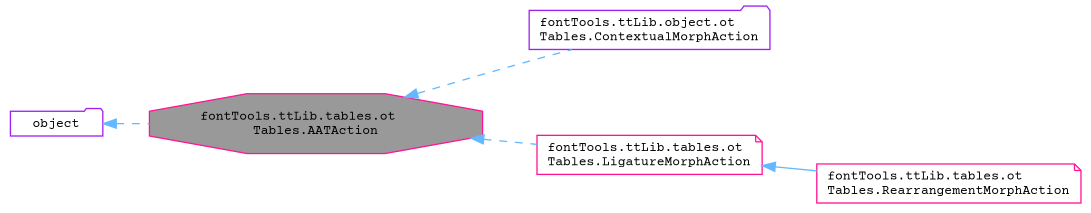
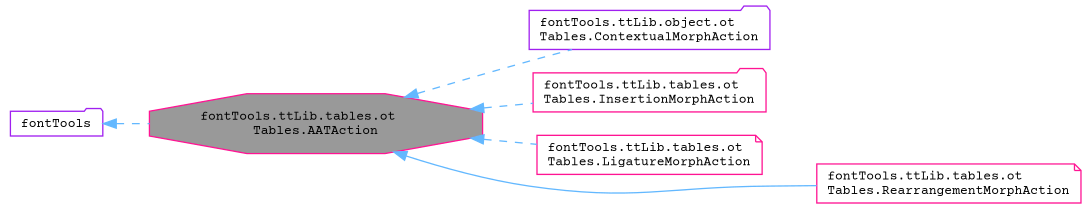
  digraph {
    fontname="Courier Prime"
    rankdir=LR
    node [color=deeppink fillcolor=white fontname="Courier Prime" fontsize=10 shape=folder style=filled]
    edge [color=steelblue1 dir=back fontname="Courier Prime" fontsize=10 labelfontname=Helvetica labelfontsize=10 style=dashed]
    n1 [fillcolor=grey60 fontcolor=black height=0.2 label="fontTools.ttLib.tables.ot\lTables.AATAction" shape=octagon width=0.4]
    n2 [color=purple height=0.2 label="fontTools.ttLib.object.ot\lTables.ContextualMorphAction" width=0.4]
+   n3 [height=0.2 label="fontTools.ttLib.tables.ot\lTables.InsertionMorphAction" width=0.4]
    n4 [height=0.2 label="fontTools.ttLib.tables.ot\lTables.LigatureMorphAction" shape=note width=0.4]
    n5 [height=0.2 label="fontTools.ttLib.tables.ot\lTables.RearrangementMorphAction" shape=note width=0.4]
-   n6 [color=purple height=0.2 label=object width=0.4]
+   n6 [color=purple height=0.2 label=fontTools width=0.4]
    n1 -> n2
+   n1 -> n3
    n1 -> n4
-   n4 -> n5 [style=solid]
+   n1 -> n5 [style=solid]
    n6 -> n1
  }
